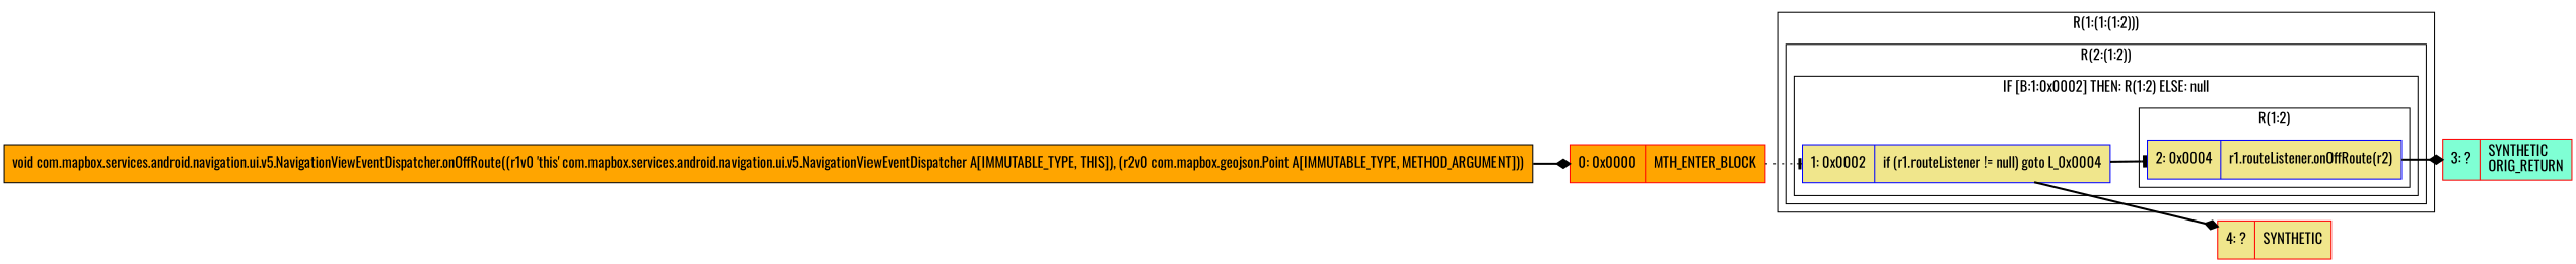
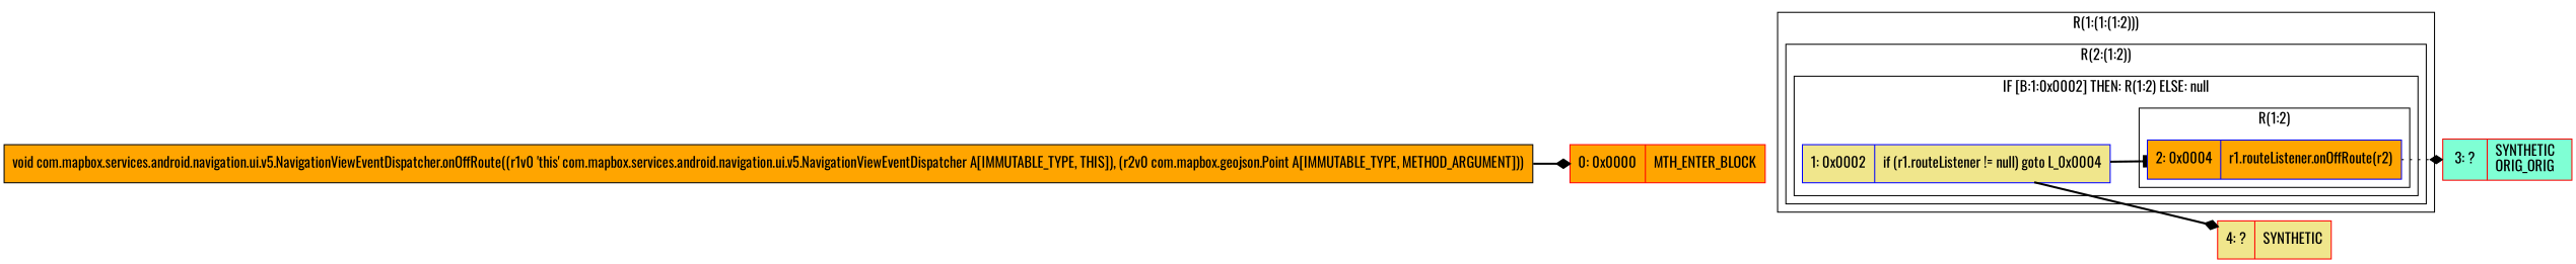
  digraph {
    fontname=Oswald
    rankdir=LR
    node [color=red fillcolor=khaki fontname=Oswald shape=record style=filled]
    edge [arrowhead=diamond fontname=Oswald style=bold]
-   n1 [color=blue label="{2\:\ 0x0004|r1.routeListener.onOffRoute(r2)\l}"]
+   n1 [color=blue fillcolor=orange label="{2\:\ 0x0004|r1.routeListener.onOffRoute(r2)\l}"]
    n2 [color=blue label="{1\:\ 0x0002|if (r1.routeListener != null) goto L_0x0004\l}"]
-   n3 [fillcolor=aquamarine label="{3\:\ ?|SYNTHETIC\lORIG_RETURN\l}"]
+   n3 [fillcolor=aquamarine label="{3\:\ ?|SYNTHETIC\lORIG_ORIG\l}"]
    n4 [label="{4\:\ ?|SYNTHETIC\l}"]
    n5 [fillcolor=orange label="{0\:\ 0x0000|MTH_ENTER_BLOCK\l}"]
    n6 [fillcolor=orange label="{void com.mapbox.services.android.navigation.ui.v5.NavigationViewEventDispatcher.onOffRoute((r1v0 'this' com.mapbox.services.android.navigation.ui.v5.NavigationViewEventDispatcher A[IMMUTABLE_TYPE, THIS]), (r2v0 com.mapbox.geojson.Point A[IMMUTABLE_TYPE, METHOD_ARGUMENT])) }" color=""]
    subgraph cluster_1 {
      label="R(1:(1:(1:2)))"
      subgraph cluster_2 {
        label="R(2:(1:2))"
        subgraph cluster_3 {
          label="IF [B:1:0x0002] THEN: R(1:2) ELSE: null"
          n2
          subgraph cluster_4 {
            label="R(1:2)"
            n1
          }
        }
      }
    }
-   n1 -> n3
+   n1 -> n3 [style=dotted]
    n2 -> n1 [arrowhead=tee]
    n2 -> n4
-   n5 -> n2 [arrowhead=tee style=dotted]
    n6 -> n5
  }
